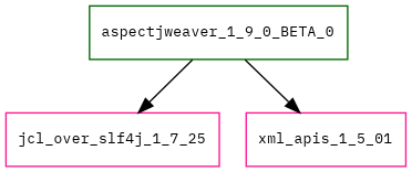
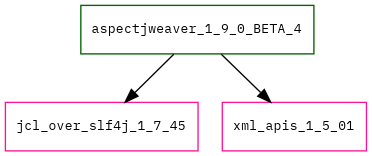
  digraph {
    fontname="IBM Plex Mono"
    node [color=deeppink fontname="IBM Plex Mono" fontsize=10.0 shape=box]
    edge [fontname="IBM Plex Mono"]
-   aspectjweaver_1_9_0_BETA_4 [color=darkgreen label=aspectjweaver_1_9_0_BETA_0]
-   jcl_over_slf4j_1_7_25
+   aspectjweaver_1_9_0_BETA_4 [color=darkgreen]
+   jcl_over_slf4j_1_7_25 [label=jcl_over_slf4j_1_7_45]
    n3 [label=xml_apis_1_5_01]
    aspectjweaver_1_9_0_BETA_4 -> jcl_over_slf4j_1_7_25
    aspectjweaver_1_9_0_BETA_4 -> n3
  }
